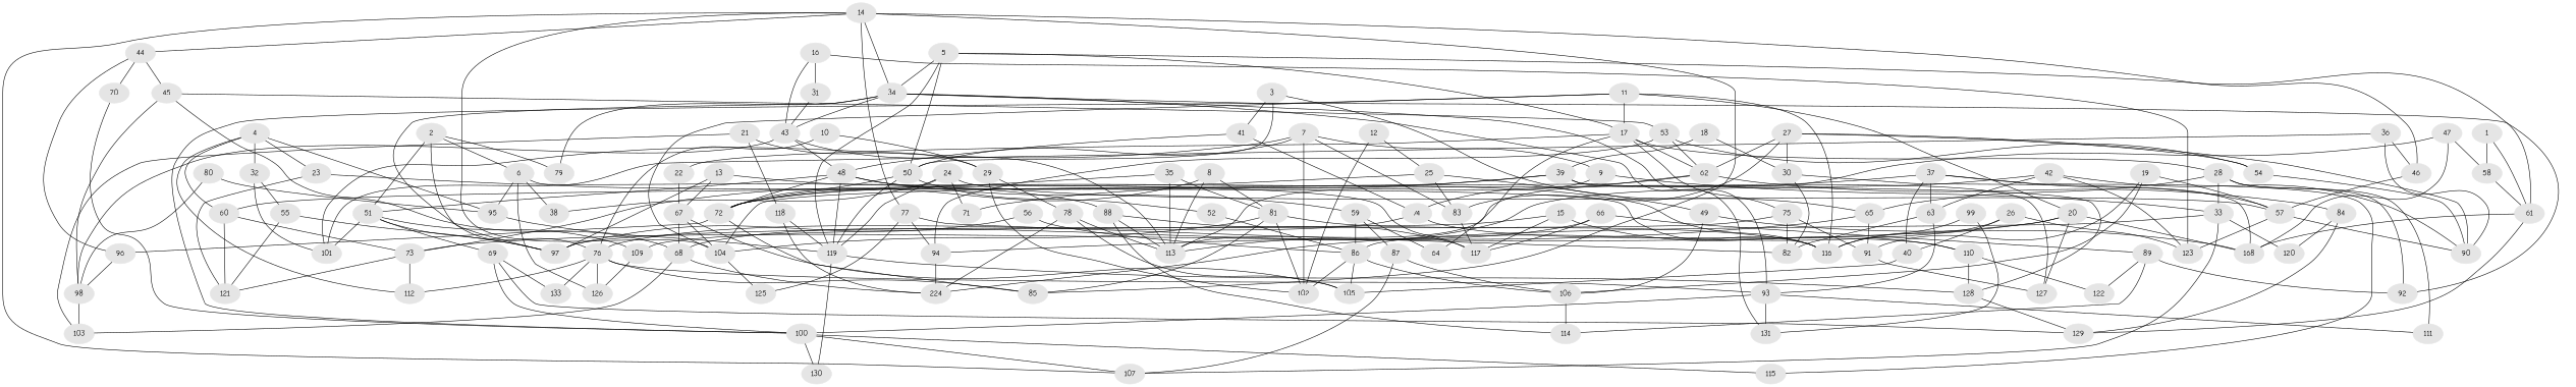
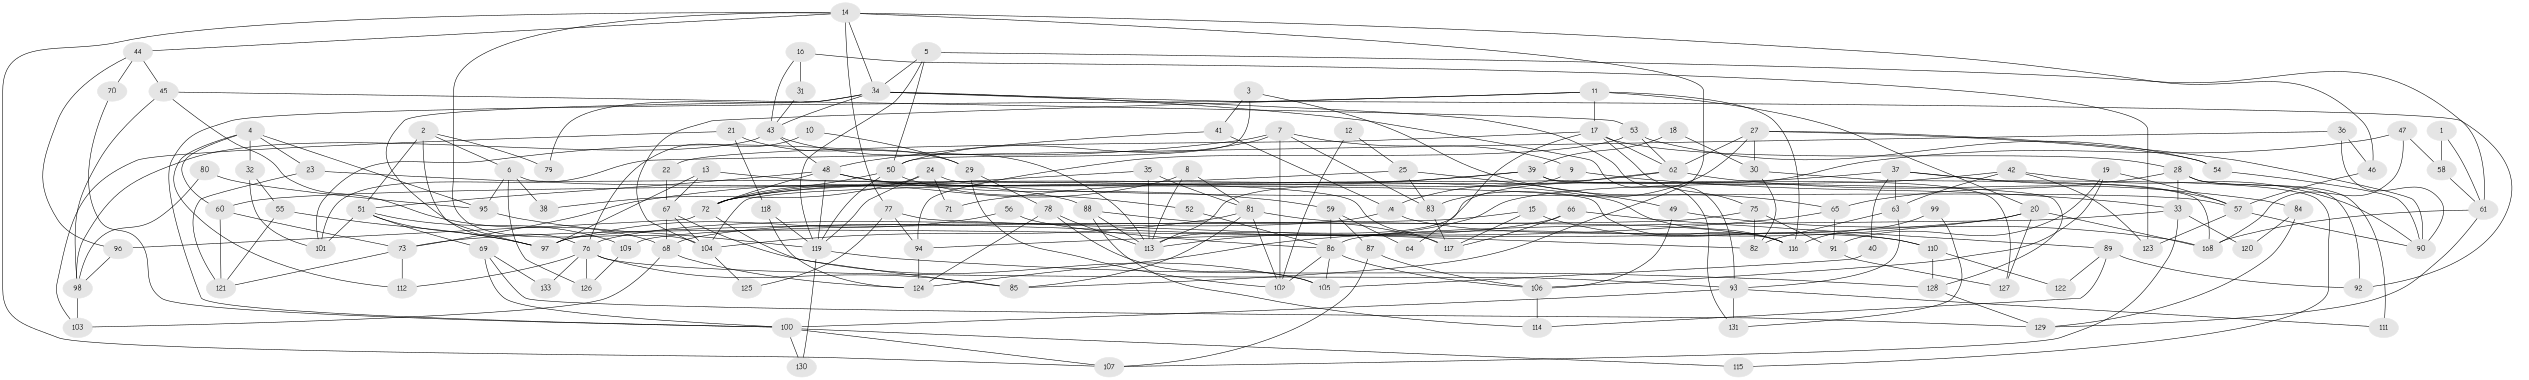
  graph {
    fontname="Comic Neue"
    node [color=gray90 fontname="Comic Neue" style=filled]
    edge [fontname="Comic Neue"]
    1
    58
    61
    n4 [label=168]
    129
    2
    6
    51
    79
    97
    95
    38
    116
    126
    101
    109
    69
    3
    41
    50
    65
    48
    74
    119
    72
    52
    91
    94
    4
    23
    32
    60
    112
    88
    121
    55
    73
    5
    17
    34
    22
    28
    62
    64
    75
    76
    43
    92
    93
    131
    128
    130
    7
    9
    83
    102
    113
    33
    117
    8
    81
    85
    96
    104
    107
    86
    120
    10
    29
    78
    133
    11
    20
    100
-   124 [label=224]
+   124
    127
    115
    125
    12
    25
    49
    13
    67
    105
    68
    14
    44
    46
    77
    45
    70
    57
    82
    15
    110
    122
    16
    31
    123
    98
    111
    84
    18
    30
    39
    71
    19
    106
    90
    114
    21
    103
    118
    24
-   26
    40
    27
    54
    35
    36
    37
    63
    59
    42
    53
    47
    87
    56
    66
    89
    80
    99
    1 -- 58
    1 -- 61
    58 -- 61
    61 -- n4
    61 -- 129
    2 -- 6
    2 -- 51
    2 -- 79
    2 -- 97
    6 -- 95
    6 -- 38
    6 -- 116
    6 -- 126
    51 -- 97
    51 -- 101
    51 -- 109
    51 -- 69
    95 -- 119
    109 -- 126
    69 -- 129
    69 -- 133
    69 -- 100
    3 -- 41
    3 -- 50
    3 -- 65
    41 -- 48
    41 -- 74
    50 -- 119
    50 -- 72
    50 -- 52
    65 -- 91
    65 -- 94
    48 -- 51
    48 -- 116
    48 -- 119
    48 -- 72
    48 -- 59
    74 -- 76
    74 -- 110
    119 -- 128
    119 -- 130
    72 -- 85
    72 -- 96
    52 -- 86
    91 -- 127
    94 -- 124
    4 -- 95
    4 -- 23
    4 -- 32
    4 -- 60
    4 -- 112
    23 -- 88
    23 -- 121
    32 -- 101
    32 -- 55
    60 -- 121
    60 -- 73
    88 -- 113
    88 -- 117
    88 -- 114
    55 -- 97
    55 -- 121
    73 -- 112
    73 -- 121
    5 -- 61
    5 -- 50
    5 -- 119
-   5 -- 17
    5 -- 34
    17 -- 22
    17 -- 28
    17 -- 62
    17 -- 64
    17 -- 75
    34 -- 79
    34 -- 76
    34 -- 43
    34 -- 92
    34 -- 93
    34 -- 131
    22 -- 67
    28 -- 65
    28 -- 92
    28 -- 33
    28 -- 111
    62 -- 74
    62 -- 104
    62 -- 84
    75 -- 97
    75 -- 91
    75 -- 82
    76 -- 126
    76 -- 112
    76 -- 93
    76 -- 85
    76 -- 133
    43 -- 48
    43 -- 113
    43 -- 98
    93 -- 131
    93 -- 100
    93 -- 111
    128 -- 129
    7 -- 101
    7 -- 50
    7 -- 9
    7 -- 83
    7 -- 102
    9 -- 113
    9 -- 33
    83 -- 117
    33 -- 107
    33 -- 86
    33 -- 120
    8 -- 72
    8 -- 113
    8 -- 81
    81 -- 116
    81 -- 102
    81 -- 85
    81 -- 104
    96 -- 98
    104 -- 125
    86 -- 102
    86 -- 105
    86 -- 106
    10 -- 76
    10 -- 29
    29 -- 102
    29 -- 78
    78 -- 113
    78 -- 124
    78 -- 105
    11 -- 116
    11 -- 17
    11 -- 104
    11 -- 20
    11 -- 100
    20 -- n4
    20 -- 73
    20 -- 124
    20 -- 127
    100 -- 130
    100 -- 107
    100 -- 115
    12 -- 102
    12 -- 25
    25 -- 72
    25 -- 83
    25 -- 49
    49 -- n4
    49 -- 106
    13 -- 97
    13 -- 117
    13 -- 67
    67 -- 104
    67 -- 105
    67 -- 68
    68 -- 124
    68 -- 103
    14 -- 34
    14 -- 85
    14 -- 104
    14 -- 107
    14 -- 44
    14 -- 46
    14 -- 77
    44 -- 96
    44 -- 45
    44 -- 70
    46 -- 57
    77 -- 94
    77 -- 125
    77 -- 82
    45 -- 68
    45 -- 98
    45 -- 53
    70 -- 100
    57 -- 123
    57 -- 90
    15 -- 109
    15 -- 117
    15 -- 110
    110 -- 128
    110 -- 122
    16 -- 43
    16 -- 31
    16 -- 123
    31 -- 43
    98 -- 103
    84 -- 129
    84 -- 120
    18 -- 30
    18 -- 39
    30 -- n4
    30 -- 82
    39 -- 72
    39 -- 128
    39 -- 127
    39 -- 71
    19 -- 91
    19 -- 57
    19 -- 106
    106 -- 114
    21 -- 29
    21 -- 103
    21 -- 118
    118 -- 119
    118 -- 124
    24 -- 38
    24 -- 119
    24 -- 57
    24 -- 71
-   26 -- 116
-   26 -- 123
-   26 -- 40
    40 -- 105
    27 -- 62
    27 -- 83
    27 -- 30
    27 -- 90
    27 -- 54
    54 -- 90
    35 -- 73
    35 -- 113
    35 -- 81
    36 -- 101
    36 -- 46
    36 -- 90
    37 -- 60
    37 -- 115
    37 -- 57
    37 -- 40
    37 -- 63
    63 -- 93
    63 -- 82
    59 -- 64
    59 -- 86
    59 -- 87
    42 -- 113
    42 -- 123
    42 -- 90
    42 -- 63
    53 -- 94
    53 -- 62
    53 -- 54
    47 -- 58
    47 -- n4
    47 -- 113
    87 -- 107
    87 -- 106
    56 -- 97
    56 -- 86
    66 -- 117
    66 -- 68
    66 -- 89
    89 -- 92
    89 -- 122
    89 -- 114
    80 -- 95
    80 -- 98
    99 -- 116
    99 -- 131
  }
